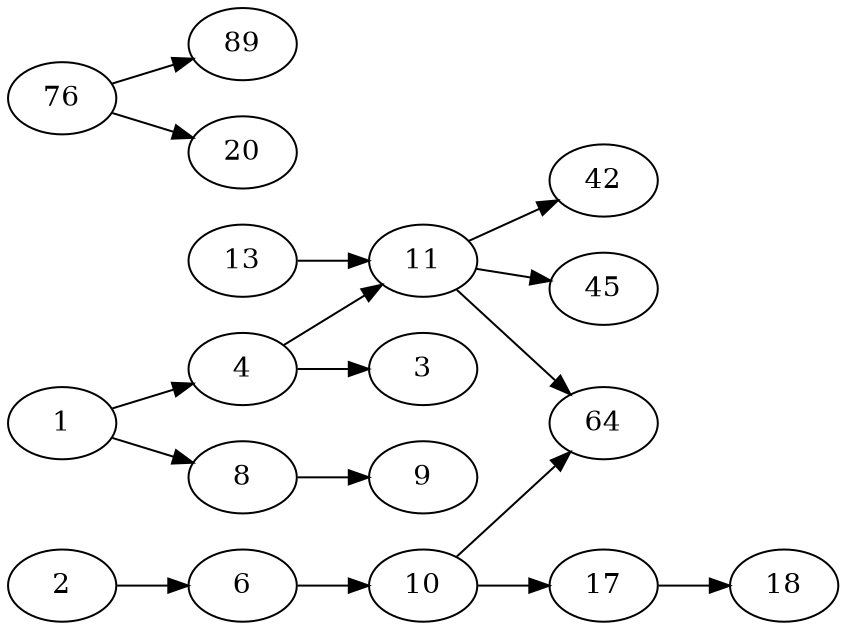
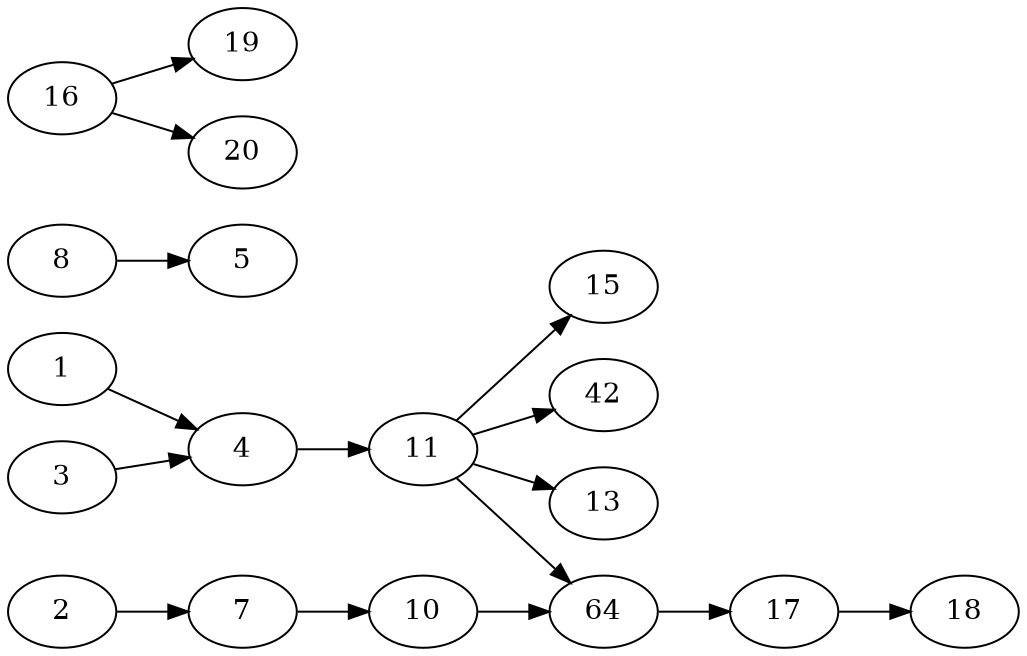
  digraph {
    rankdir=LR
    node [alpha=0.09]
    1 [expect_size=28332032]
    4 [alpha=0.13 expect_size=25043968]
    8 [alpha=0.14 expect_size=48349184]
    11 [alpha=0.01 expect_size=36280320]
-   9 [alpha=0.11 expect_size=27074560]
+   9 [alpha=0.11 expect_size=27074560 label=5]
    n6 [alpha=0.14 expect_size=48906240 label=64]
    n7 [alpha=0.03 expect_size=10368000 label=42]
    13 [expect_size=45008896]
-   15 [alpha=0.06 expect_size=31929344 label=45]
+   15 [alpha=0.06 expect_size=31929344]
    2 [alpha=0.15 expect_size=42011648]
-   6 [alpha=0.17 expect_size=45539328]
+   6 [alpha=0.17 expect_size=45539328 label=7]
    10 [alpha=0.13 expect_size=46726144]
    3 [alpha=0.02 expect_size=19835904]
    17 [alpha=0.18 expect_size=5490688]
    18 [alpha=0.07 expect_size=7284736]
-   16 [alpha=0.18 expect_size=11916288 label=76]
-   19 [alpha=0.04 expect_size=39420928 label=89]
+   16 [alpha=0.18 expect_size=11916288]
+   19 [alpha=0.04 expect_size=39420928]
    20 [alpha=0.17 expect_size=18193408]
    1 -> 4
-   1 -> 8
    4 -> 11
    8 -> 9
    11 -> n6
    11 -> n7
-   13 -> 11
+   11 -> 13
    11 -> 15
-   10 -> 17
+   n6 -> 17
    2 -> 6
    6 -> 10
    10 -> n6
-   4 -> 3
+   3 -> 4
    17 -> 18
    16 -> 19
    16 -> 20
  }
